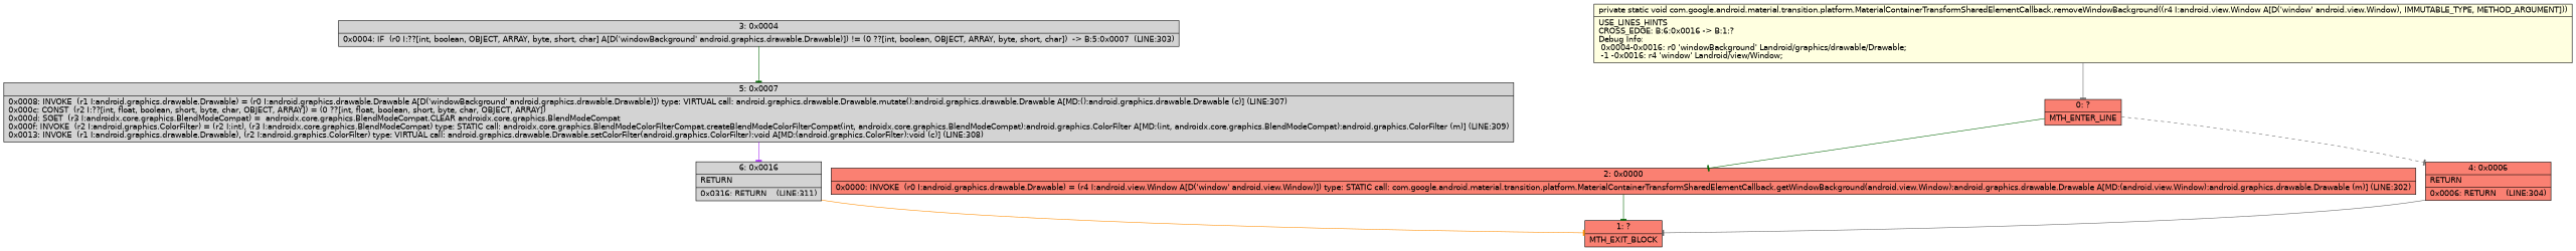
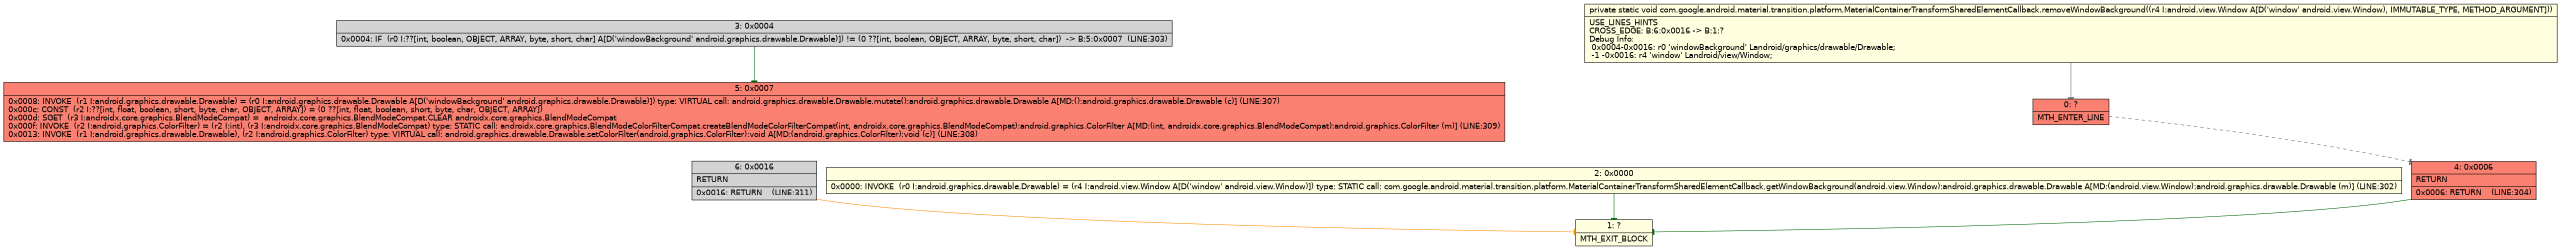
  digraph {
    fontname="DejaVu Sans"
    node [fillcolor=salmon fontname="DejaVu Sans" shape=record style=filled]
    edge [arrowhead=tee color=darkgreen fontname="DejaVu Sans"]
    n1 [label="{0\:\ ?|MTH_ENTER_LINE\l}"]
-   n2 [label="{2\:\ 0x0000|0x0000: INVOKE  (r0 I:android.graphics.drawable.Drawable) = (r4 I:android.view.Window A[D('window' android.view.Window)]) type: STATIC call: com.google.android.material.transition.platform.MaterialContainerTransformSharedElementCallback.getWindowBackground(android.view.Window):android.graphics.drawable.Drawable A[MD:(android.view.Window):android.graphics.drawable.Drawable (m)] (LINE:302)\l}"]
+   n2 [fillcolor=lightyellow label="{2\:\ 0x0000|0x0000: INVOKE  (r0 I:android.graphics.drawable.Drawable) = (r4 I:android.view.Window A[D('window' android.view.Window)]) type: STATIC call: com.google.android.material.transition.platform.MaterialContainerTransformSharedElementCallback.getWindowBackground(android.view.Window):android.graphics.drawable.Drawable A[MD:(android.view.Window):android.graphics.drawable.Drawable (m)] (LINE:302)\l}"]
    n3 [label="{4\:\ 0x0006|RETURN\l|0x0006: RETURN    (LINE:304)\l}"]
-   n4 [label="{1\:\ ?|MTH_EXIT_BLOCK\l}"]
+   n4 [fillcolor=lightyellow label="{1\:\ ?|MTH_EXIT_BLOCK\l}"]
    n5 [fillcolor=lightgrey label="{3\:\ 0x0004|0x0004: IF  (r0 I:??[int, boolean, OBJECT, ARRAY, byte, short, char] A[D('windowBackground' android.graphics.drawable.Drawable)]) != (0 ??[int, boolean, OBJECT, ARRAY, byte, short, char])  \-\> B:5:0x0007  (LINE:303)\l}"]
-   n6 [fillcolor=lightgrey label="{5\:\ 0x0007|0x0008: INVOKE  (r1 I:android.graphics.drawable.Drawable) = (r0 I:android.graphics.drawable.Drawable A[D('windowBackground' android.graphics.drawable.Drawable)]) type: VIRTUAL call: android.graphics.drawable.Drawable.mutate():android.graphics.drawable.Drawable A[MD:():android.graphics.drawable.Drawable (c)] (LINE:307)\l0x000c: CONST  (r2 I:??[int, float, boolean, short, byte, char, OBJECT, ARRAY]) = (0 ??[int, float, boolean, short, byte, char, OBJECT, ARRAY]) \l0x000d: SGET  (r3 I:androidx.core.graphics.BlendModeCompat) =  androidx.core.graphics.BlendModeCompat.CLEAR androidx.core.graphics.BlendModeCompat \l0x000f: INVOKE  (r2 I:android.graphics.ColorFilter) = (r2 I:int), (r3 I:androidx.core.graphics.BlendModeCompat) type: STATIC call: androidx.core.graphics.BlendModeColorFilterCompat.createBlendModeColorFilterCompat(int, androidx.core.graphics.BlendModeCompat):android.graphics.ColorFilter A[MD:(int, androidx.core.graphics.BlendModeCompat):android.graphics.ColorFilter (m)] (LINE:309)\l0x0013: INVOKE  (r1 I:android.graphics.drawable.Drawable), (r2 I:android.graphics.ColorFilter) type: VIRTUAL call: android.graphics.drawable.Drawable.setColorFilter(android.graphics.ColorFilter):void A[MD:(android.graphics.ColorFilter):void (c)] (LINE:308)\l}"]
-   n7 [fillcolor=lightgrey label="{6\:\ 0x0016|RETURN\l|0x0316: RETURN    (LINE:311)\l}"]
+   n6 [label="{5\:\ 0x0007|0x0008: INVOKE  (r1 I:android.graphics.drawable.Drawable) = (r0 I:android.graphics.drawable.Drawable A[D('windowBackground' android.graphics.drawable.Drawable)]) type: VIRTUAL call: android.graphics.drawable.Drawable.mutate():android.graphics.drawable.Drawable A[MD:():android.graphics.drawable.Drawable (c)] (LINE:307)\l0x000c: CONST  (r2 I:??[int, float, boolean, short, byte, char, OBJECT, ARRAY]) = (0 ??[int, float, boolean, short, byte, char, OBJECT, ARRAY]) \l0x000d: SGET  (r3 I:androidx.core.graphics.BlendModeCompat) =  androidx.core.graphics.BlendModeCompat.CLEAR androidx.core.graphics.BlendModeCompat \l0x000f: INVOKE  (r2 I:android.graphics.ColorFilter) = (r2 I:int), (r3 I:androidx.core.graphics.BlendModeCompat) type: STATIC call: androidx.core.graphics.BlendModeColorFilterCompat.createBlendModeColorFilterCompat(int, androidx.core.graphics.BlendModeCompat):android.graphics.ColorFilter A[MD:(int, androidx.core.graphics.BlendModeCompat):android.graphics.ColorFilter (m)] (LINE:309)\l0x0013: INVOKE  (r1 I:android.graphics.drawable.Drawable), (r2 I:android.graphics.ColorFilter) type: VIRTUAL call: android.graphics.drawable.Drawable.setColorFilter(android.graphics.ColorFilter):void A[MD:(android.graphics.ColorFilter):void (c)] (LINE:308)\l}"]
+   n7 [fillcolor=lightgrey label="{6\:\ 0x0016|RETURN\l|0x0016: RETURN    (LINE:311)\l}"]
    n8 [fillcolor=lightyellow label="{private static void com.google.android.material.transition.platform.MaterialContainerTransformSharedElementCallback.removeWindowBackground((r4 I:android.view.Window A[D('window' android.view.Window), IMMUTABLE_TYPE, METHOD_ARGUMENT]))  | USE_LINES_HINTS\lCROSS_EDGE: B:6:0x0016 \-\> B:1:?\lDebug Info:\l  0x0004\-0x0016: r0 'windowBackground' Landroid\/graphics\/drawable\/Drawable;\l  \-1 \-0x0016: r4 'window' Landroid\/view\/Window;\l}"]
-   n1 -> n2
    n1 -> n3 [color=gray40 style=dashed]
    n2 -> n4
-   n3 -> n4 [color=gray40]
+   n3 -> n4
    n5 -> n6
-   n6 -> n7 [color=purple]
    n7 -> n4 [color=darkorange]
    n8 -> n1 [color=gray40]
  }
